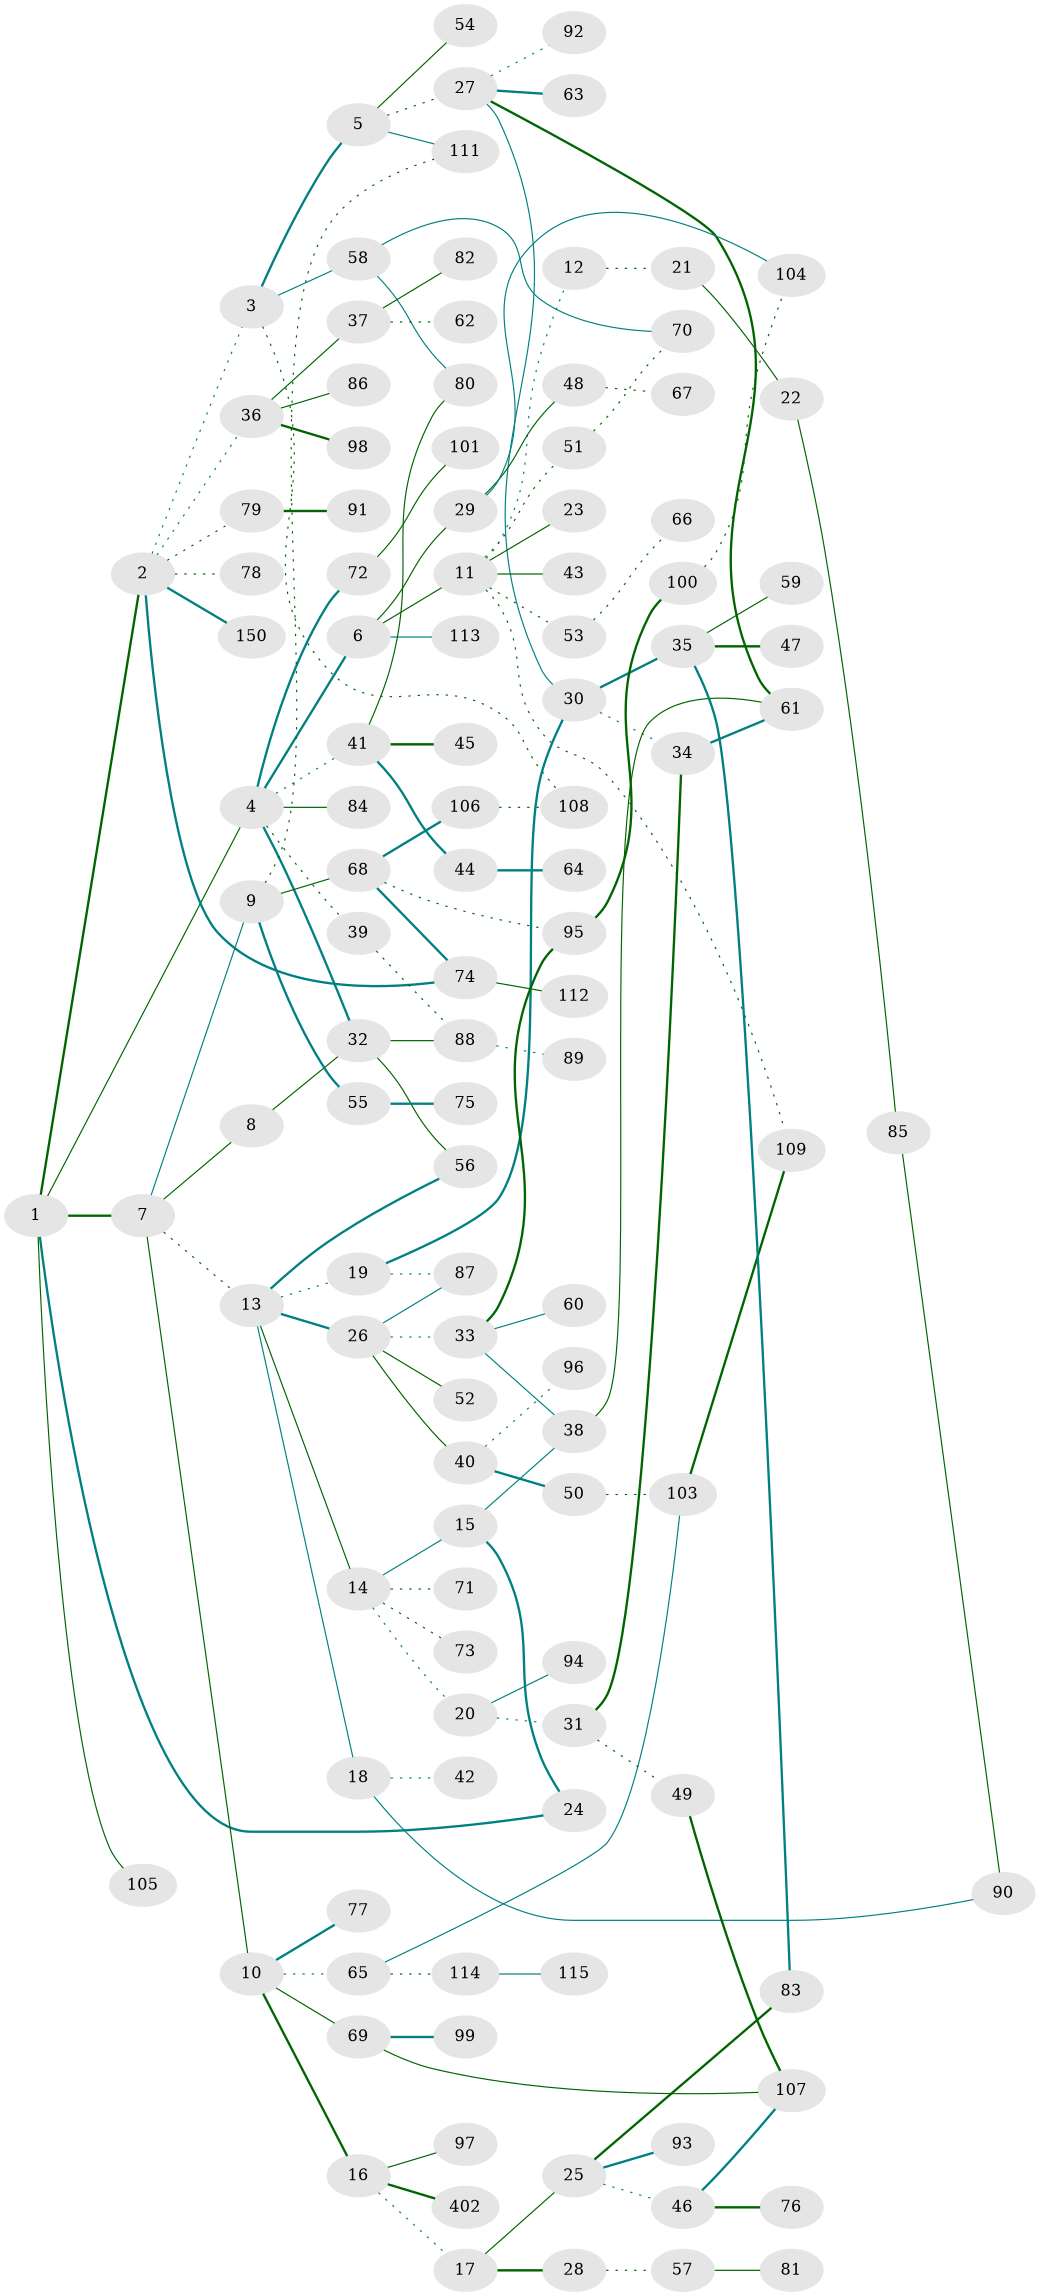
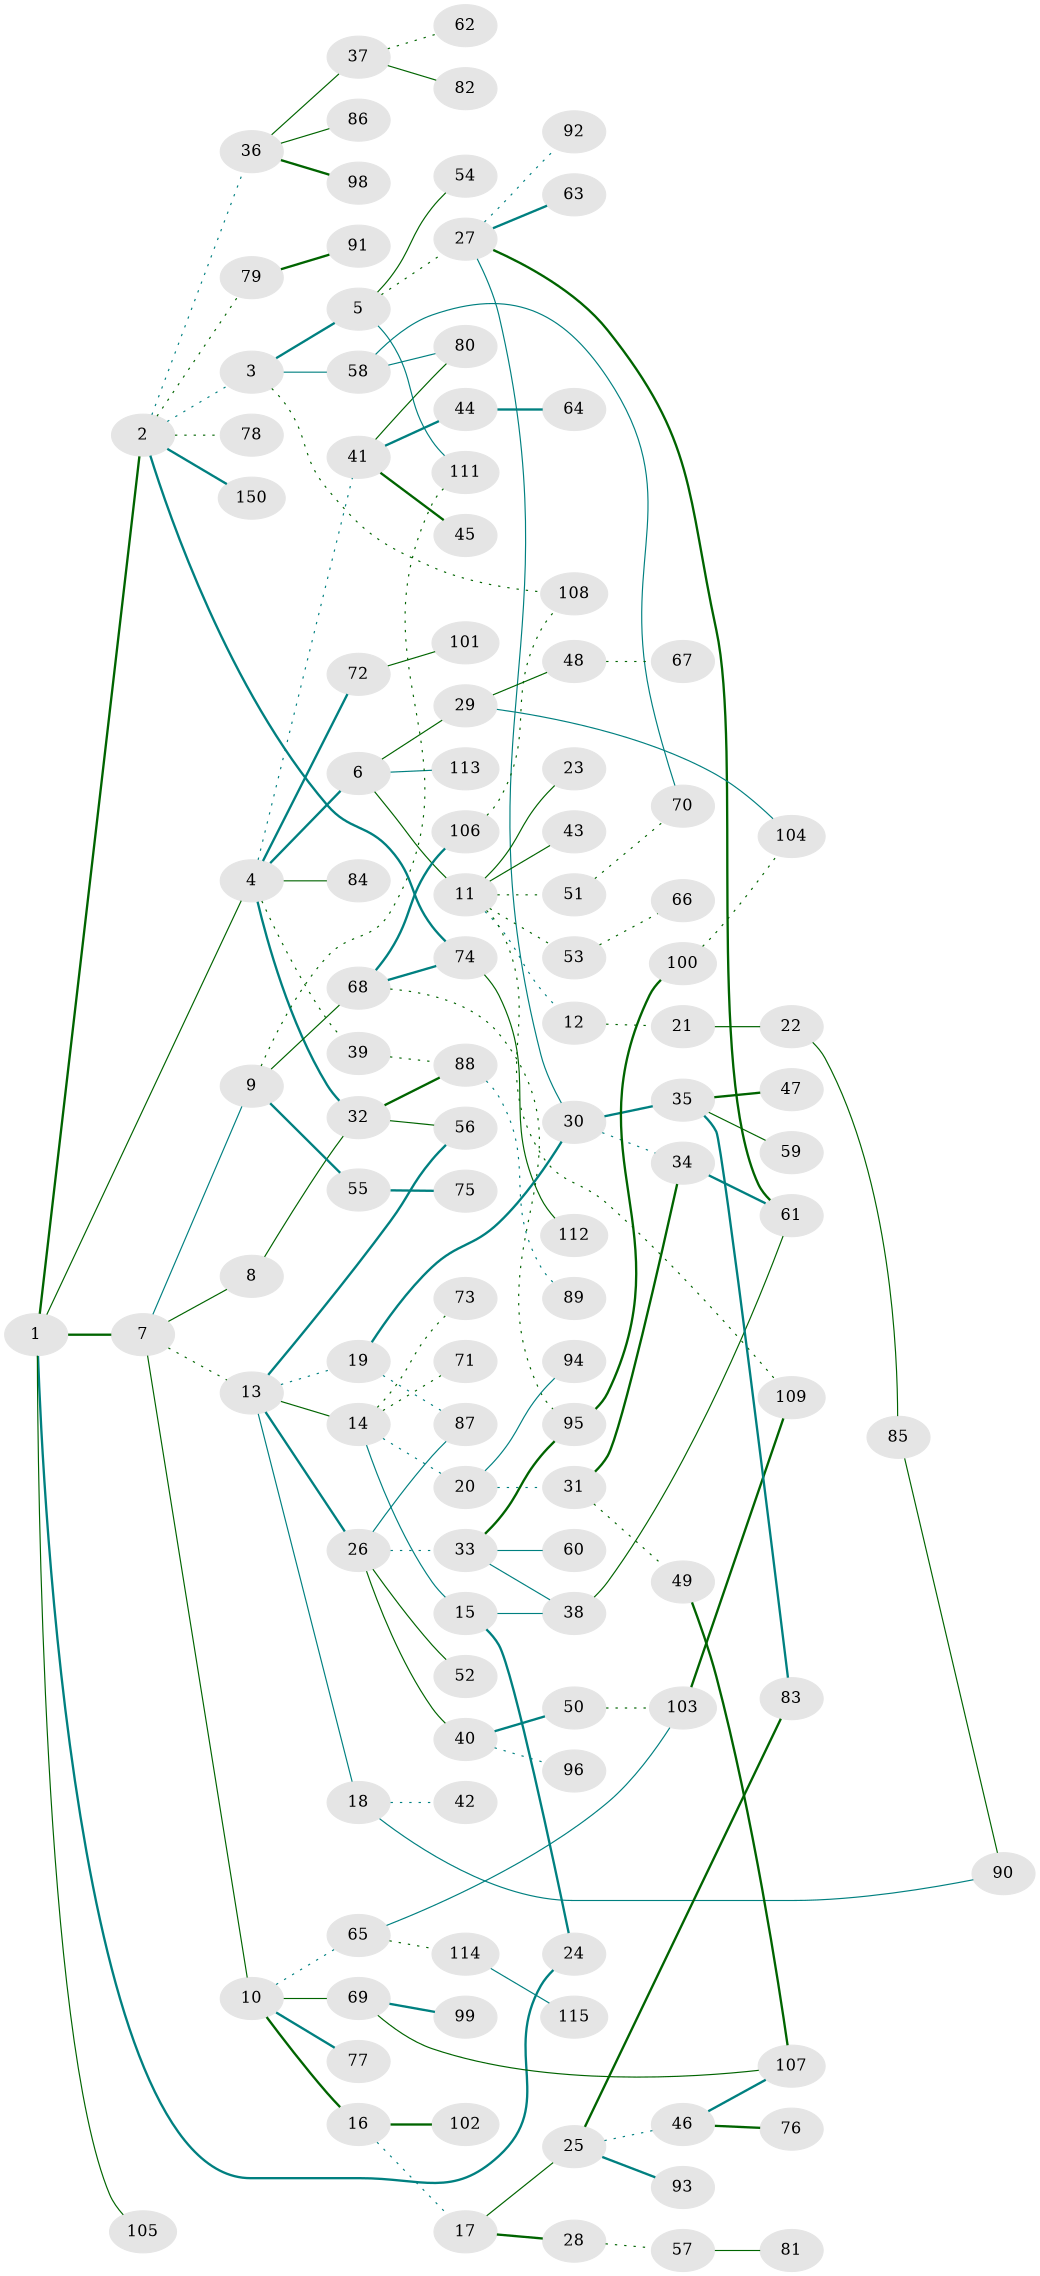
  graph {
    rankdir=LR
    node [color=gray90 style=filled]
    edge [color=darkgreen style=solid]
    1
    2
    4
    7
    24
    105
    3
    36
    74
    78
    79
    n12 [label=150]
    6
    32
    39
    41
    72
    84
    8
    9
    10
    13
    5
    58
    108
    37
    86
    98
    112
    91
    27
    54
    111
    80
    70
    11
    29
    113
    56
    88
    44
    45
    101
    30
    61
    63
    92
    12
    23
    43
    51
    53
    109
    48
    104
    55
    68
    16
    65
    69
    77
    14
    18
    19
    26
    75
    95
    106
    17
-   97
-   102 [label=402]
+   102
    103
    114
    107
    99
    21
    66
    22
    15
    20
    71
    73
    42
    90
    87
    33
    40
    52
    38
    31
    94
    25
    28
    46
    83
    93
    57
    34
    35
    49
    85
    76
    60
    50
    96
    81
    67
    47
    59
    89
    100
    62
    82
    64
    115
    1 -- 2 [style=bold]
    1 -- 4
    1 -- 7 [style=bold]
    1 -- 24 [color=teal style=bold]
    1 -- 105
    2 -- 3 [color=teal style=dotted]
    2 -- 36 [color=teal style=dotted]
    2 -- 74 [color=teal style=bold]
    2 -- 78 [style=dotted]
    2 -- 79 [style=dotted]
    2 -- n12 [color=teal style=bold]
    4 -- 6 [color=teal style=bold]
    4 -- 32 [color=teal style=bold]
    4 -- 39 [style=dotted]
    4 -- 41 [color=teal style=dotted]
    4 -- 72 [color=teal style=bold]
    4 -- 84
    7 -- 8
    7 -- 9 [color=teal]
    7 -- 10
    7 -- 13 [style=dotted]
    3 -- 5 [color=teal style=bold]
    3 -- 58 [color=teal]
    3 -- 108 [style=dotted]
    36 -- 37
    36 -- 86
    36 -- 98 [style=bold]
    74 -- 112
    79 -- 91 [style=bold]
    6 -- 11
    6 -- 29
    6 -- 113 [color=teal]
    32 -- 56
-   32 -- 88
+   32 -- 88 [style=bold]
    39 -- 88 [style=dotted]
    41 -- 80
    41 -- 44 [color=teal style=bold]
    41 -- 45 [style=bold]
    72 -- 101
    8 -- 32
    9 -- 111 [style=dotted]
    9 -- 55 [color=teal style=bold]
    9 -- 68
    10 -- 16 [style=bold]
    10 -- 65 [color=teal style=dotted]
    10 -- 69
    10 -- 77 [color=teal style=bold]
    13 -- 56 [color=teal style=bold]
    13 -- 14
    13 -- 18 [color=teal]
    13 -- 19 [color=teal style=dotted]
    13 -- 26 [color=teal style=bold]
    5 -- 27 [style=dotted]
    5 -- 54
    5 -- 111 [color=teal]
    58 -- 80 [color=teal]
    58 -- 70 [color=teal]
    37 -- 62 [style=dotted]
    37 -- 82
    27 -- 30 [color=teal]
    27 -- 61 [style=bold]
    27 -- 63 [color=teal style=bold]
    27 -- 92 [color=teal style=dotted]
    11 -- 12 [color=teal style=dotted]
    11 -- 23
    11 -- 43
    11 -- 51 [style=dotted]
    11 -- 53 [style=dotted]
    11 -- 109 [style=dotted]
    29 -- 48
    29 -- 104 [color=teal]
    88 -- 89 [color=teal style=dotted]
    44 -- 64 [color=teal style=bold]
    30 -- 34 [color=teal style=dotted]
    30 -- 35 [color=teal style=bold]
    12 -- 21 [style=dotted]
    51 -- 70 [style=dotted]
    53 -- 66 [style=dotted]
    48 -- 67 [style=dotted]
    55 -- 75 [color=teal style=bold]
    68 -- 74 [color=teal style=bold]
    68 -- 95 [style=dotted]
    68 -- 106 [color=teal style=bold]
    16 -- 17 [color=teal style=dotted]
-   16 -- 97
    16 -- 102 [style=bold]
    65 -- 103 [color=teal]
    65 -- 114 [style=dotted]
    69 -- 107
    69 -- 99 [color=teal style=bold]
    14 -- 15 [color=teal]
    14 -- 20 [color=teal style=dotted]
    14 -- 71 [style=dotted]
    14 -- 73 [style=dotted]
    18 -- 42 [color=teal style=dotted]
    18 -- 90 [color=teal]
    19 -- 30 [color=teal style=bold]
    19 -- 87 [color=teal style=dotted]
    26 -- 87 [color=teal]
    26 -- 33 [color=teal style=dotted]
    26 -- 40
    26 -- 52
    95 -- 100 [style=bold]
    106 -- 108 [style=dotted]
    17 -- 25
    17 -- 28 [style=bold]
    103 -- 109 [style=bold]
    114 -- 115 [color=teal]
    21 -- 22
    22 -- 85
    15 -- 24 [color=teal style=bold]
    15 -- 38 [color=teal]
    20 -- 31 [color=teal style=dotted]
    20 -- 94 [color=teal]
    33 -- 95 [style=bold]
    33 -- 38 [color=teal]
    33 -- 60 [color=teal]
    40 -- 50 [color=teal style=bold]
    40 -- 96 [color=teal style=dotted]
    38 -- 61
    31 -- 34 [style=bold]
    31 -- 49 [style=dotted]
    25 -- 46 [color=teal style=dotted]
    25 -- 83 [style=bold]
    25 -- 93 [color=teal style=bold]
    28 -- 57 [style=dotted]
    46 -- 107 [color=teal style=bold]
    46 -- 76 [style=bold]
    57 -- 81
    34 -- 61 [color=teal style=bold]
    35 -- 83 [color=teal style=bold]
    35 -- 47 [style=bold]
    35 -- 59
    49 -- 107 [style=bold]
    85 -- 90
    50 -- 103 [style=dotted]
    100 -- 104 [style=dotted]
  }
